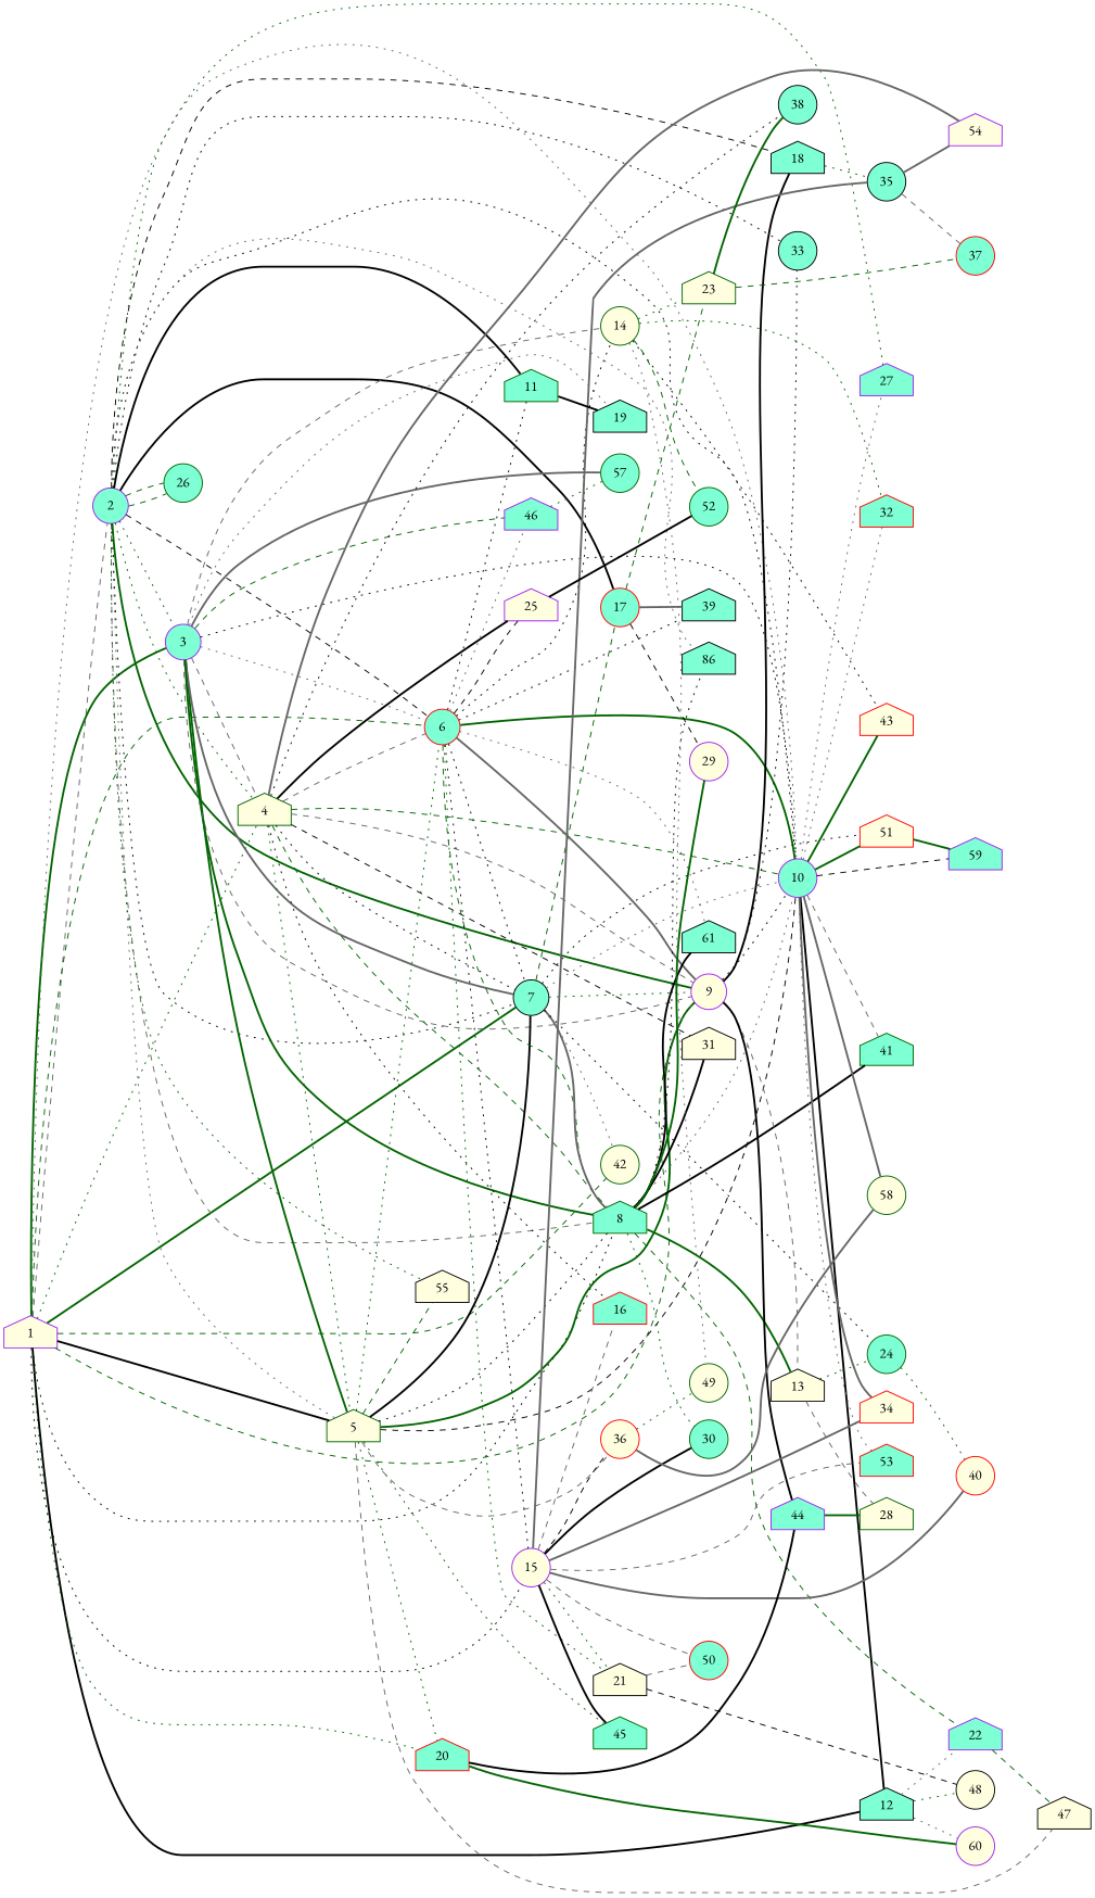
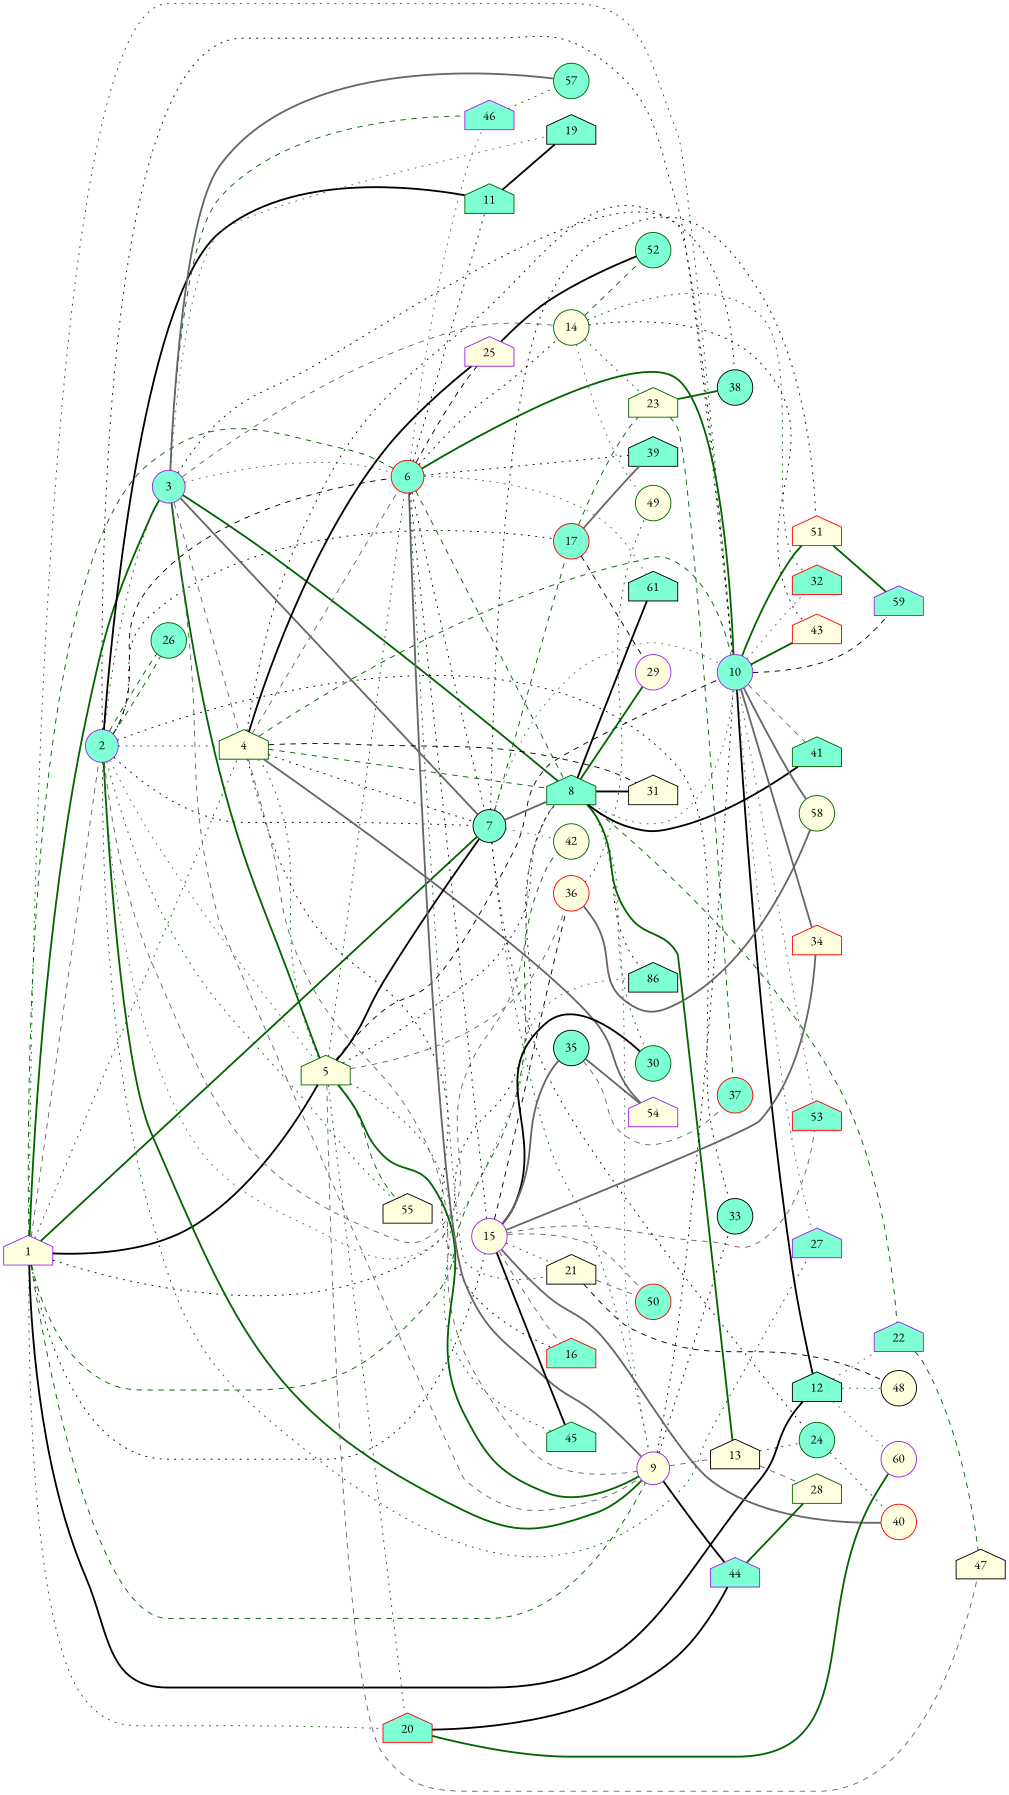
  graph {
    fontname="EB Garamond"
    rankdir=LR
    node [color=darkgreen fillcolor=aquamarine fontname="EB Garamond" shape=house style=filled]
    edge [color=darkgreen fontname="EB Garamond" style=dotted]
    1 [color=purple fillcolor=lightyellow]
    2 [color=purple shape=circle]
    3 [color=purple shape=circle]
    4 [fillcolor=lightyellow]
    5 [fillcolor=lightyellow]
    6 [color=red shape=circle]
    7 [color=black shape=circle]
    8
    9 [color=purple fillcolor=lightyellow shape=circle]
    10 [color=purple shape=circle]
    12 [color=black]
    15 [color=purple fillcolor=lightyellow shape=circle]
    20 [color=red]
    42 [fillcolor=lightyellow shape=circle]
    11
    17 [color=red shape=circle]
-   18 [color=black]
    26 [shape=circle]
    27 [color=purple]
    33 [color=black shape=circle]
    55 [color=black fillcolor=lightyellow]
    n22 [color=black label=86]
    14 [fillcolor=lightyellow shape=circle]
    19 [color=black]
    46 [color=purple]
    57 [shape=circle]
    16 [color=red]
    25 [color=purple fillcolor=lightyellow]
    31 [color=black fillcolor=lightyellow]
    38 [color=black shape=circle]
    54 [color=purple fillcolor=lightyellow]
    36 [color=red fillcolor=lightyellow shape=circle]
    45
    47 [color=black fillcolor=lightyellow]
    21 [color=black fillcolor=lightyellow]
    39 [color=black]
    61 [color=black]
    24 [shape=circle]
    51 [color=red fillcolor=lightyellow]
    13 [color=black fillcolor=lightyellow]
    22 [color=purple]
    29 [color=purple fillcolor=lightyellow shape=circle]
    30 [shape=circle]
    41
    44 [color=purple]
    32 [color=red]
    34 [color=red fillcolor=lightyellow]
    43 [color=red fillcolor=lightyellow]
    53 [color=red]
    58 [fillcolor=lightyellow shape=circle]
    59 [color=purple]
    48 [color=black fillcolor=lightyellow shape=circle]
    60 [color=purple fillcolor=lightyellow shape=circle]
    35 [color=black shape=circle]
    40 [color=red fillcolor=lightyellow shape=circle]
    50 [color=red shape=circle]
    23 [fillcolor=lightyellow]
    49 [fillcolor=lightyellow shape=circle]
    52 [shape=circle]
    28 [fillcolor=lightyellow]
    37 [color=red shape=circle]
    1 -- 2 [color=gray40 style=dashed]
    1 -- 3 [style=bold]
    1 -- 4
    1 -- 5 [color=black style=bold]
    1 -- 6 [style=dashed]
    1 -- 7 [style=bold]
    1 -- 8 [color=black]
    1 -- 9 [style=dashed]
-   1 -- 10 [color=gray40]
+   1 -- 10
    1 -- 12 [color=black style=bold]
    1 -- 15 [color=black]
    1 -- 20
    1 -- 42 [style=dashed]
    2 -- 3
    2 -- 4
    2 -- 5 [color=gray40]
    2 -- 6 [color=black style=dashed]
    2 -- 7 [color=black]
    2 -- 8 [color=gray40 style=dashed]
    2 -- 9 [style=bold]
    2 -- 10 [color=black]
    2 -- 11 [color=black style=bold]
-   2 -- 17 [color=black style=bold]
-   2 -- 18 [color=black style=dashed]
+   2 -- 17 [color=black]
    2 -- 26 [style=dashed]
    2 -- 26 [style=dashed]
    2 -- 27
    2 -- 33 [color=black]
    2 -- 55
    2 -- n22 [color=gray40]
    3 -- 4 [color=gray40 style=dashed]
    3 -- 5 [style=bold]
    3 -- 6 [color=gray40]
    3 -- 7 [color=gray40 style=bold]
    3 -- 8 [style=bold]
    3 -- 9 [color=gray40 style=dashed]
    3 -- 10 [color=black]
    3 -- 14 [color=gray40 style=dashed]
    3 -- 19 [color=gray40]
    3 -- 46 [style=dashed]
    3 -- 57 [color=gray40 style=bold]
    4 -- 5
    4 -- 6 [color=gray40 style=dashed]
    4 -- 7 [color=black]
    4 -- 8 [style=dashed]
    4 -- 9 [color=gray40 style=dashed]
    4 -- 10 [style=dashed]
    4 -- 16 [color=black]
    4 -- 25 [color=black style=bold]
    4 -- 31 [color=black style=dashed]
    4 -- 38 [color=black]
    4 -- 54 [color=gray40 style=bold]
    5 -- 6
    5 -- 7 [color=black style=bold]
    5 -- 8 [color=black]
    5 -- 9 [style=bold]
    5 -- 10 [color=black style=dashed]
    5 -- 20
    5 -- 55 [style=dashed]
    5 -- 36 [color=gray40 style=dashed]
    5 -- 45
    5 -- 47 [color=gray40 style=dashed]
    6 -- 7 [color=black]
    6 -- 8 [style=dashed]
    6 -- 9 [color=gray40 style=bold]
    6 -- 10 [style=bold]
    6 -- 15 [color=black]
    6 -- 11 [color=black]
    6 -- 14 [color=black]
    6 -- 46 [color=gray40]
    6 -- 25 [color=black style=dashed]
    6 -- 21
    6 -- 39 [color=black]
    6 -- 61 [color=gray40]
    7 -- 8 [color=gray40 style=bold]
    7 -- 9
    7 -- 10 [color=gray40]
    7 -- 42 [color=gray40]
    7 -- 17 [style=dashed]
    7 -- 24 [color=black]
    7 -- 51 [color=black]
    8 -- 9 [color=gray40]
    8 -- 10 [color=gray40]
    8 -- n22 [color=black]
    8 -- 31 [color=black style=bold]
    8 -- 61 [color=black style=bold]
    8 -- 13 [style=bold]
    8 -- 22 [style=dashed]
    8 -- 29 [style=bold]
    8 -- 30
    8 -- 41 [color=black style=bold]
    9 -- 10 [color=black]
-   9 -- 18 [color=black style=bold]
    9 -- 33 [color=black]
    9 -- 13 [color=gray40 style=dashed]
    9 -- 44 [color=black style=bold]
    10 -- 12 [color=black style=bold]
    10 -- 27 [color=gray40]
    10 -- 51 [style=bold]
    10 -- 41 [color=gray40 style=dashed]
    10 -- 32 [color=gray40]
    10 -- 34 [color=gray40 style=bold]
    10 -- 43 [style=bold]
    10 -- 53 [color=gray40]
    10 -- 58 [color=gray40 style=bold]
    10 -- 59 [color=black style=dashed]
    12 -- 22 [color=gray40]
    12 -- 48
    12 -- 60 [color=gray40]
    15 -- 16 [color=gray40 style=dashed]
    15 -- 36 [color=black style=dashed]
    15 -- 45 [color=black style=bold]
    15 -- 21
    15 -- 30 [color=black style=bold]
    15 -- 34 [color=gray40 style=bold]
    15 -- 53 [color=gray40 style=dashed]
    15 -- 35 [color=gray40 style=bold]
    15 -- 40 [color=gray40 style=bold]
    15 -- 50 [color=gray40 style=dashed]
    20 -- 44 [color=black style=bold]
    20 -- 60 [style=bold]
    11 -- 19 [color=black style=bold]
    17 -- 39 [color=gray40 style=bold]
    17 -- 29 [color=black style=dashed]
    17 -- 23 [style=dashed]
-   18 -- 35
    14 -- 32
    14 -- 43 [color=black]
    14 -- 23
    14 -- 49 [color=gray40]
    14 -- 52 [style=dashed]
    46 -- 57
    25 -- 52 [color=black style=bold]
    36 -- 58 [color=gray40 style=bold]
    36 -- 49
    21 -- 48 [color=black style=dashed]
    21 -- 50 [color=gray40 style=dashed]
    24 -- 40
    51 -- 59 [style=bold]
    13 -- 24
    13 -- 28 [color=gray40 style=dashed]
    22 -- 47 [style=dashed]
    44 -- 28 [style=bold]
    35 -- 54 [color=gray40 style=bold]
    35 -- 37 [color=gray40 style=dashed]
    23 -- 38 [style=bold]
    23 -- 37 [style=dashed]
  }
